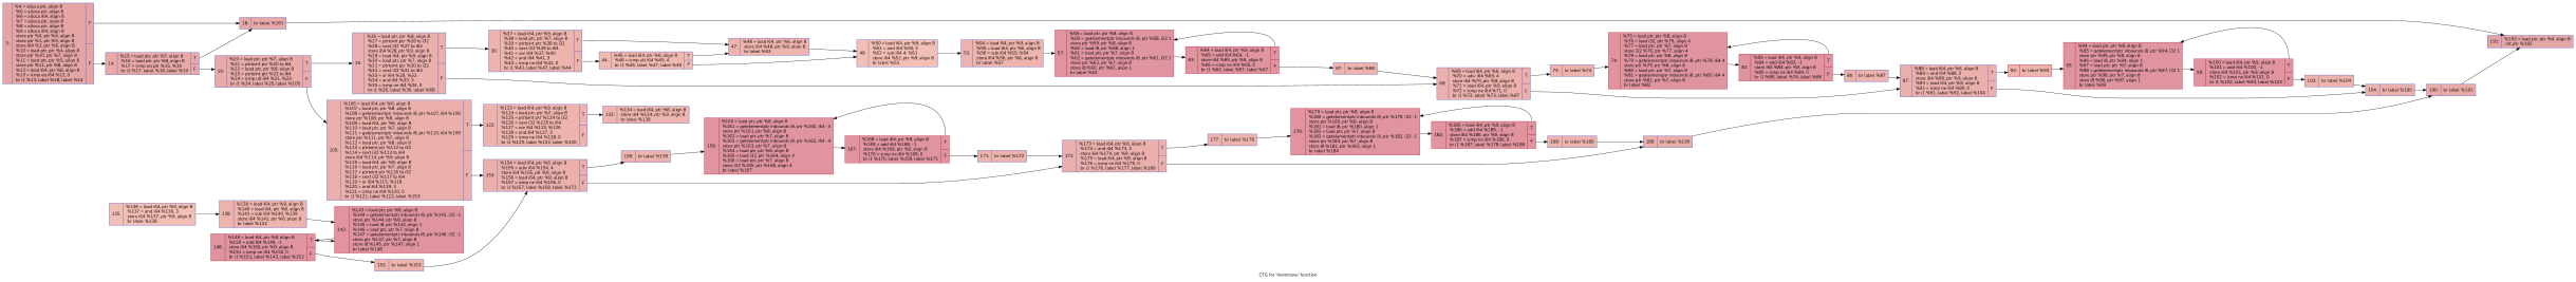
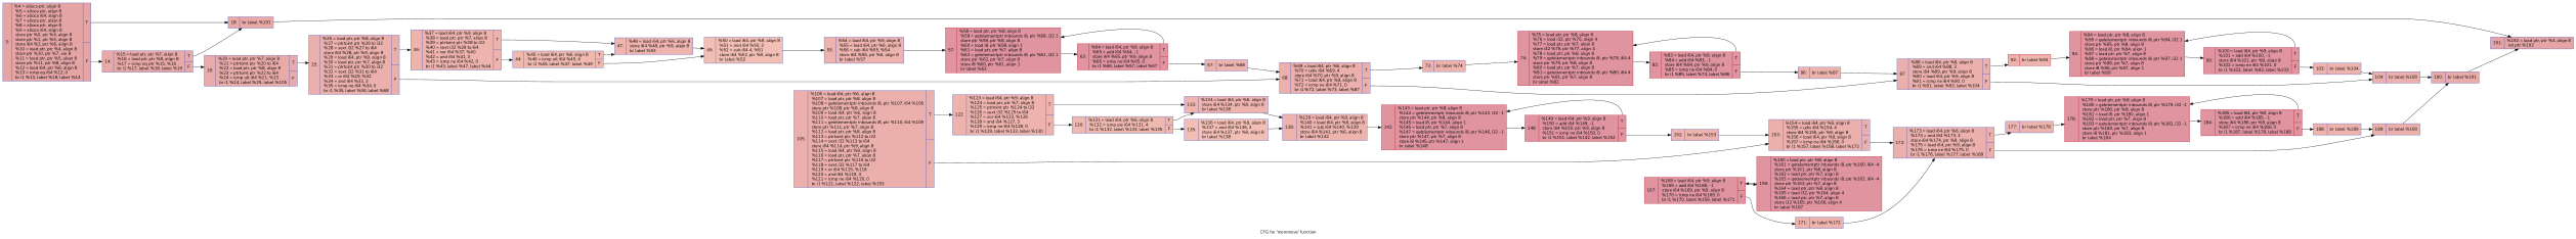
  digraph {
    fontname=Nunito
    label="CFG for 'memmove' function"
    rankdir=LR
    node [color="#3d50c3ff" fillcolor="#d6524470" fontname=Nunito shape=record style=filled]
    edge [fontname=Nunito]
-   n1 [fillcolor="#c5333470" label="{3:\l|  %4 = alloca ptr, align 8\l  %5 = alloca ptr, align 8\l  %6 = alloca i64, align 8\l  %7 = alloca ptr, align 8\l  %8 = alloca ptr, align 8\l  %9 = alloca i64, align 8\l  store ptr %0, ptr %4, align 8\l  store ptr %1, ptr %5, align 8\l  store i64 %2, ptr %6, align 8\l  %10 = load ptr, ptr %4, align 8\l  store ptr %10, ptr %7, align 8\l  %11 = load ptr, ptr %5, align 8\l  store ptr %11, ptr %8, align 8\l  %12 = load i64, ptr %6, align 8\l  %13 = icmp eq i64 %12, 0\l  br i1 %13, label %18, label %14\l|{<s0>T|<s1>F}}"]
+   n1 [fillcolor="#c5333470" label="{3:\l|  %4 = alloca ptr, align 8\l  %5 = alloca ptr, align 8\l  %6 = alloca i64, align 8\l  %7 = alloca ptr, align 8\l  %8 = alloca ptr, align 8\l  %9 = alloca i64, align 8\l  store ptr %0, ptr %4, align 8\l  store ptr %1, ptr %5, align 8\l  store i64 %2, ptr %6, align 8\l  %10 = load ptr, ptr %4, align 8\l  store ptr %10, ptr %7, xor 8\l  %11 = load ptr, ptr %5, align 8\l  store ptr %11, ptr %8, align 8\l  %12 = load i64, ptr %6, align 8\l  %13 = icmp eq i64 %12, 0\l  br i1 %13, label %18, label %14\l|{<s0>T|<s1>F}}"]
    n2 [fillcolor="#ca3b3770" label="{18:\l|  br label %191\l}"]
    n3 [fillcolor="#ca3b3770" label="{14:\l|  %15 = load ptr, ptr %7, align 8\l  %16 = load ptr, ptr %8, align 8\l  %17 = icmp eq ptr %15, %16\l  br i1 %17, label %18, label %19\l|{<s0>T|<s1>F}}"]
    n4 [fillcolor="#c5333470" label="{191:\l|  %192 = load ptr, ptr %4, align 8\l  ret ptr %192\l}"]
    n5 [fillcolor="#cc403a70" label="{19:\l|  %20 = load ptr, ptr %7, align 8\l  %21 = ptrtoint ptr %20 to i64\l  %22 = load ptr, ptr %8, align 8\l  %23 = ptrtoint ptr %22 to i64\l  %24 = icmp ult i64 %21, %23\l  br i1 %24, label %25, label %105\l|{<s0>T|<s1>F}}"]
    n6 [fillcolor="#d24b4070" label="{25:\l|  %26 = load ptr, ptr %8, align 8\l  %27 = ptrtoint ptr %26 to i32\l  %28 = sext i32 %27 to i64\l  store i64 %28, ptr %9, align 8\l  %29 = load i64, ptr %9, align 8\l  %30 = load ptr, ptr %7, align 8\l  %31 = ptrtoint ptr %30 to i32\l  %32 = sext i32 %31 to i64\l  %33 = or i64 %29, %32\l  %34 = and i64 %33, 3\l  %35 = icmp ne i64 %34, 0\l  br i1 %35, label %36, label %68\l|{<s0>T|<s1>F}}"]
    n7 [fillcolor="#d24b4070" label="{105:\l|  %106 = load i64, ptr %6, align 8\l  %107 = load ptr, ptr %8, align 8\l  %108 = getelementptr inbounds i8, ptr %107, i64 %106\l  store ptr %108, ptr %8, align 8\l  %109 = load i64, ptr %6, align 8\l  %110 = load ptr, ptr %7, align 8\l  %111 = getelementptr inbounds i8, ptr %110, i64 %109\l  store ptr %111, ptr %7, align 8\l  %112 = load ptr, ptr %8, align 8\l  %113 = ptrtoint ptr %112 to i32\l  %114 = sext i32 %113 to i64\l  store i64 %114, ptr %9, align 8\l  %115 = load i64, ptr %9, align 8\l  %116 = load ptr, ptr %7, align 8\l  %117 = ptrtoint ptr %116 to i32\l  %118 = sext i32 %117 to i64\l  %119 = or i64 %115, %118\l  %120 = and i64 %119, 3\l  %121 = icmp ne i64 %120, 0\l  br i1 %121, label %122, label %153\l|{<s0>T|<s1>F}}"]
    n8 [label="{36:\l|  %37 = load i64, ptr %9, align 8\l  %38 = load ptr, ptr %7, align 8\l  %39 = ptrtoint ptr %38 to i32\l  %40 = sext i32 %39 to i64\l  %41 = xor i64 %37, %40\l  %42 = and i64 %41, 3\l  %43 = icmp ne i64 %42, 0\l  br i1 %43, label %47, label %44\l|{<s0>T|<s1>F}}"]
    n9 [fillcolor="#d24b4070" label="{68:\l|  %69 = load i64, ptr %6, align 8\l  %70 = udiv i64 %69, 4\l  store i64 %70, ptr %9, align 8\l  %71 = load i64, ptr %9, align 8\l  %72 = icmp ne i64 %71, 0\l  br i1 %72, label %73, label %87\l|{<s0>T|<s1>F}}"]
    n10 [label="{122:\l|  %123 = load i64, ptr %9, align 8\l  %124 = load ptr, ptr %7, align 8\l  %125 = ptrtoint ptr %124 to i32\l  %126 = sext i32 %125 to i64\l  %127 = xor i64 %123, %126\l  %128 = and i64 %127, 3\l  %129 = icmp ne i64 %128, 0\l  br i1 %129, label %133, label %130\l|{<s0>T|<s1>F}}"]
    n11 [fillcolor="#d24b4070" label="{153:\l|  %154 = load i64, ptr %6, align 8\l  %155 = udiv i64 %154, 4\l  store i64 %155, ptr %9, align 8\l  %156 = load i64, ptr %9, align 8\l  %157 = icmp ne i64 %156, 0\l  br i1 %157, label %158, label %172\l|{<s0>T|<s1>F}}"]
    n12 [fillcolor="#d8564670" label="{47:\l|  %48 = load i64, ptr %6, align 8\l  store i64 %48, ptr %9, align 8\l  br label %53\l}"]
    n13 [fillcolor="#de614d70" label="{44:\l|  %45 = load i64, ptr %6, align 8\l  %46 = icmp ult i64 %45, 4\l  br i1 %46, label %47, label %49\l|{<s0>T|<s1>F}}"]
    n14 [label="{73:\l|  br label %74\l}"]
    n15 [fillcolor="#d24b4070" label="{87:\l|  %88 = load i64, ptr %6, align 8\l  %89 = and i64 %88, 3\l  store i64 %89, ptr %9, align 8\l  %90 = load i64, ptr %9, align 8\l  %91 = icmp ne i64 %90, 0\l  br i1 %91, label %92, label %104\l|{<s0>T|<s1>F}}"]
    n16 [fillcolor="#d8564670" label="{133:\l|  %134 = load i64, ptr %6, align 8\l  store i64 %134, ptr %9, align 8\l  br label %138\l}"]
-   n18 [label="{158:\l|  br label %159\l}"]
+   n17 [fillcolor="#de614d70" label="{130:\l|  %131 = load i64, ptr %6, align 8\l  %132 = icmp ule i64 %131, 4\l  br i1 %132, label %133, label %135\l|{<s0>T|<s1>F}}"]
    n19 [fillcolor="#d24b4070" label="{172:\l|  %173 = load i64, ptr %6, align 8\l  %174 = and i64 %173, 3\l  store i64 %174, ptr %9, align 8\l  %175 = load i64, ptr %9, align 8\l  %176 = icmp ne i64 %175, 0\l  br i1 %176, label %177, label %189\l|{<s0>T|<s1>F}}"]
    n20 [fillcolor="#e36c5570" label="{49:\l|  %50 = load i64, ptr %9, align 8\l  %51 = and i64 %50, 3\l  %52 = sub i64 4, %51\l  store i64 %52, ptr %9, align 8\l  br label %53\l}"]
    n21 [color="#b70d28ff" fillcolor="#b70d2870" label="{74:\l|  %75 = load ptr, ptr %8, align 8\l  %76 = load i32, ptr %75, align 4\l  %77 = load ptr, ptr %7, align 8\l  store i32 %76, ptr %77, align 4\l  %78 = load ptr, ptr %8, align 8\l  %79 = getelementptr inbounds i8, ptr %78, i64 4\l  store ptr %79, ptr %8, align 8\l  %80 = load ptr, ptr %7, align 8\l  %81 = getelementptr inbounds i8, ptr %80, i64 4\l  store ptr %81, ptr %7, align 8\l  br label %82\l}"]
    n22 [color="#b70d28ff" label="{92:\l|  br label %93\l}"]
    n23 [fillcolor="#d24b4070" label="{104:\l|  br label %190\l}"]
    n24 [label="{53:\l|  %54 = load i64, ptr %9, align 8\l  %55 = load i64, ptr %6, align 8\l  %56 = sub i64 %55, %54\l  store i64 %56, ptr %6, align 8\l  br label %57\l}"]
    n25 [color="#b70d28ff" fillcolor="#b70d2870" label="{57:\l|  %58 = load ptr, ptr %8, align 8\l  %59 = getelementptr inbounds i8, ptr %58, i32 1\l  store ptr %59, ptr %8, align 8\l  %60 = load i8, ptr %58, align 1\l  %61 = load ptr, ptr %7, align 8\l  %62 = getelementptr inbounds i8, ptr %61, i32 1\l  store ptr %62, ptr %7, align 8\l  store i8 %60, ptr %61, align 1\l  br label %63\l}"]
    n26 [color="#b70d28ff" fillcolor="#b70d2870" label="{63:\l|  %64 = load i64, ptr %9, align 8\l  %65 = add i64 %64, -1\l  store i64 %65, ptr %9, align 8\l  %66 = icmp ne i64 %65, 0\l  br i1 %66, label %57, label %67\l|{<s0>T|<s1>F}}"]
    n27 [label="{67:\l|  br label %68\l}"]
    n28 [color="#b70d28ff" fillcolor="#b70d2870" label="{82:\l|  %83 = load i64, ptr %9, align 8\l  %84 = add i64 %83, -1\l  store i64 %84, ptr %9, align 8\l  %85 = icmp ne i64 %84, 0\l  br i1 %85, label %74, label %86\l|{<s0>T|<s1>F}}"]
    n29 [color="#b70d28ff" fillcolor="#b70d2870" label="{93:\l|  %94 = load ptr, ptr %8, align 8\l  %95 = getelementptr inbounds i8, ptr %94, i32 1\l  store ptr %95, ptr %8, align 8\l  %96 = load i8, ptr %94, align 1\l  %97 = load ptr, ptr %7, align 8\l  %98 = getelementptr inbounds i8, ptr %97, i32 1\l  store ptr %98, ptr %7, align 8\l  store i8 %96, ptr %97, align 1\l  br label %99\l}"]
    n30 [fillcolor="#cc403a70" label="{190:\l|  br label %191\l}"]
    n31 [label="{86:\l|  br label %87\l}"]
    n32 [color="#b70d28ff" fillcolor="#b70d2870" label="{99:\l|  %100 = load i64, ptr %9, align 8\l  %101 = add i64 %100, -1\l  store i64 %101, ptr %9, align 8\l  %102 = icmp ne i64 %101, 0\l  br i1 %102, label %93, label %103\l|{<s0>T|<s1>F}}"]
    n33 [label="{103:\l|  br label %104\l}"]
    n34 [label="{138:\l|  %139 = load i64, ptr %9, align 8\l  %140 = load i64, ptr %6, align 8\l  %141 = sub i64 %140, %139\l  store i64 %141, ptr %6, align 8\l  br label %142\l}"]
    n35 [fillcolor="#e36c5570" label="{135:\l|  %136 = load i64, ptr %9, align 8\l  %137 = and i64 %136, 3\l  store i64 %137, ptr %9, align 8\l  br label %138\l}"]
    n36 [color="#b70d28ff" fillcolor="#b70d2870" label="{159:\l|  %160 = load ptr, ptr %8, align 8\l  %161 = getelementptr inbounds i8, ptr %160, i64 -4\l  store ptr %161, ptr %8, align 8\l  %162 = load ptr, ptr %7, align 8\l  %163 = getelementptr inbounds i8, ptr %162, i64 -4\l  store ptr %163, ptr %7, align 8\l  %164 = load ptr, ptr %8, align 8\l  %165 = load i32, ptr %164, align 4\l  %166 = load ptr, ptr %7, align 8\l  store i32 %165, ptr %166, align 4\l  br label %167\l}"]
    n37 [label="{177:\l|  br label %178\l}"]
    n38 [fillcolor="#d24b4070" label="{189:\l|  br label %190\l}"]
    n39 [color="#b70d28ff" fillcolor="#b70d2870" label="{142:\l|  %143 = load ptr, ptr %8, align 8\l  %144 = getelementptr inbounds i8, ptr %143, i32 -1\l  store ptr %144, ptr %8, align 8\l  %145 = load i8, ptr %144, align 1\l  %146 = load ptr, ptr %7, align 8\l  %147 = getelementptr inbounds i8, ptr %146, i32 -1\l  store ptr %147, ptr %7, align 8\l  store i8 %145, ptr %147, align 1\l  br label %148\l}"]
    n40 [color="#b70d28ff" fillcolor="#b70d2870" label="{148:\l|  %149 = load i64, ptr %9, align 8\l  %150 = add i64 %149, -1\l  store i64 %150, ptr %9, align 8\l  %151 = icmp ne i64 %150, 0\l  br i1 %151, label %142, label %152\l|{<s0>T|<s1>F}}"]
    n41 [label="{152:\l|  br label %153\l}"]
    n42 [color="#b70d28ff" fillcolor="#b70d2870" label="{167:\l|  %168 = load i64, ptr %9, align 8\l  %169 = add i64 %168, -1\l  store i64 %169, ptr %9, align 8\l  %170 = icmp ne i64 %169, 0\l  br i1 %170, label %159, label %171\l|{<s0>T|<s1>F}}"]
    n43 [color="#b70d28ff" fillcolor="#b70d2870" label="{178:\l|  %179 = load ptr, ptr %8, align 8\l  %180 = getelementptr inbounds i8, ptr %179, i32 -1\l  store ptr %180, ptr %8, align 8\l  %181 = load i8, ptr %180, align 1\l  %182 = load ptr, ptr %7, align 8\l  %183 = getelementptr inbounds i8, ptr %182, i32 -1\l  store ptr %183, ptr %7, align 8\l  store i8 %181, ptr %183, align 1\l  br label %184\l}"]
    n44 [label="{171:\l|  br label %172\l}"]
    n45 [color="#b70d28ff" fillcolor="#b70d2870" label="{184:\l|  %185 = load i64, ptr %9, align 8\l  %186 = add i64 %185, -1\l  store i64 %186, ptr %9, align 8\l  %187 = icmp ne i64 %186, 0\l  br i1 %187, label %178, label %188\l|{<s0>T|<s1>F}}"]
    n46 [label="{188:\l|  br label %189\l}"]
    n1 -> n2 [tailport=s0]
    n1 -> n3 [tailport=s1]
    n2 -> n4
    n3 -> n2 [tailport=s0]
    n3 -> n5 [tailport=s1]
    n5 -> n6 [tailport=s0]
-   n5 -> n7 [tailport=s1]
    n6 -> n8 [tailport=s0]
    n6 -> n9 [tailport=s1]
    n7 -> n10 [tailport=s0]
    n7 -> n11 [tailport=s1]
    n8 -> n12 [tailport=s0]
    n8 -> n13 [tailport=s1]
    n9 -> n14 [tailport=s0]
    n9 -> n15 [tailport=s1]
    n10 -> n16 [tailport=s0]
-   n11 -> n18 [tailport=s0]
+   n10 -> n17 [tailport=s1]
    n11 -> n19 [tailport=s1]
    n12 -> n20
    n13 -> n12 [tailport=s0]
    n13 -> n20 [tailport=s1]
    n14 -> n21
    n15 -> n22 [tailport=s0]
    n15 -> n23 [tailport=s1]
-   n18 -> n36
+   n16 -> n34
+   n17 -> n16 [tailport=s0]
+   n17 -> n35 [tailport=s1]
    n19 -> n37 [tailport=s0]
    n19 -> n38 [tailport=s1]
    n20 -> n24
    n21 -> n28
    n22 -> n29
    n23 -> n30
    n24 -> n25
    n25 -> n26
    n26 -> n25 [tailport=s0]
    n26 -> n27 [tailport=s1]
    n27 -> n9
    n28 -> n21 [tailport=s0]
    n28 -> n31 [tailport=s1]
    n29 -> n32
    n30 -> n4
    n31 -> n15
    n32 -> n29 [tailport=s0]
    n32 -> n33 [tailport=s1]
    n33 -> n23
    n34 -> n39
    n35 -> n34
    n36 -> n42
    n37 -> n43
    n38 -> n30
    n39 -> n40
    n40 -> n39 [tailport=s0]
    n40 -> n41 [tailport=s1]
    n41 -> n11
    n42 -> n36 [tailport=s0]
    n42 -> n44 [tailport=s1]
    n43 -> n45
    n44 -> n19
    n45 -> n43 [tailport=s0]
    n45 -> n46 [tailport=s1]
    n46 -> n38
  }
